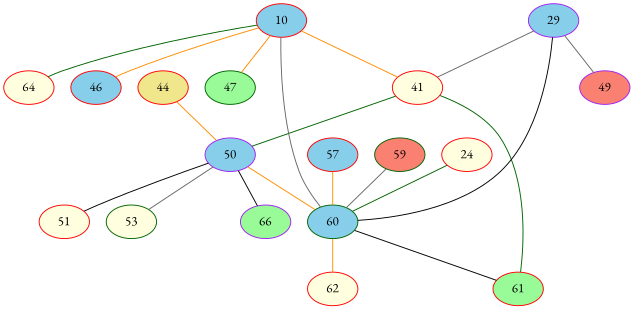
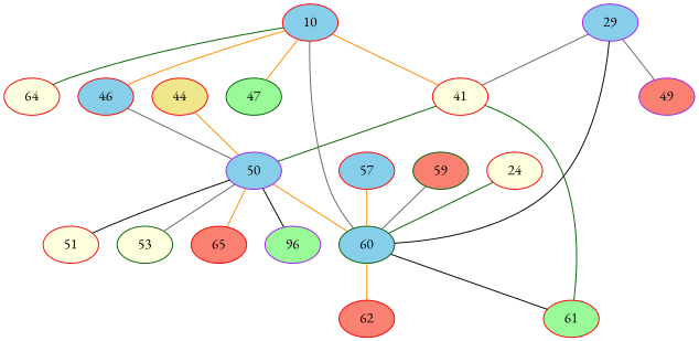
  graph {
    fontname="EB Garamond"
    node [color=red fillcolor=lightyellow fontname="EB Garamond" style=filled]
    edge [color=darkorange fontname="EB Garamond"]
    41 [super="+14+13+23"]
    50 [color=purple fillcolor=skyblue super="+19+45+38+8+5+42"]
    61 [fillcolor=palegreen super="+58"]
    10 [fillcolor=skyblue]
    46 [fillcolor=skyblue]
    47 [color=darkgreen fillcolor=palegreen super="+36"]
    60 [color=darkgreen fillcolor=skyblue super="+37+39+51+55+12"]
    64 [super="+40"]
-   62
+   62 [fillcolor=salmon]
    24
    29 [color=purple fillcolor=skyblue super="+3"]
    49 [color=purple fillcolor=salmon super="+27"]
    n13 [label=51]
    53 [color=darkgreen]
-   66 [color=purple fillcolor=palegreen]
+   65 [fillcolor=salmon super="+63"]
+   66 [color=purple fillcolor=palegreen label=96]
    44 [fillcolor=khaki]
    57 [fillcolor=skyblue super="+48"]
    59 [color=darkgreen fillcolor=salmon super="+32"]
    41 -- 50 [color=darkgreen]
    41 -- 61 [color=darkgreen weight=2]
    50 -- 60 [weight=5]
    50 -- n13 [color=black]
    50 -- 53 [color=gray40]
+   50 -- 65
    50 -- 66 [color=black]
    10 -- 41 [weight=2]
    10 -- 46
    10 -- 47
    10 -- 60 [color=gray40 weight=3]
    10 -- 64 [color=darkgreen]
+   46 -- 50 [color=gray40]
    60 -- 61 [color=black]
    60 -- 62
    24 -- 60 [color=darkgreen]
    29 -- 41 [color=gray40]
    29 -- 60 [color=black weight=3]
    29 -- 49 [color=gray40]
    44 -- 50
    57 -- 60
    59 -- 60 [color=gray40]
  }
